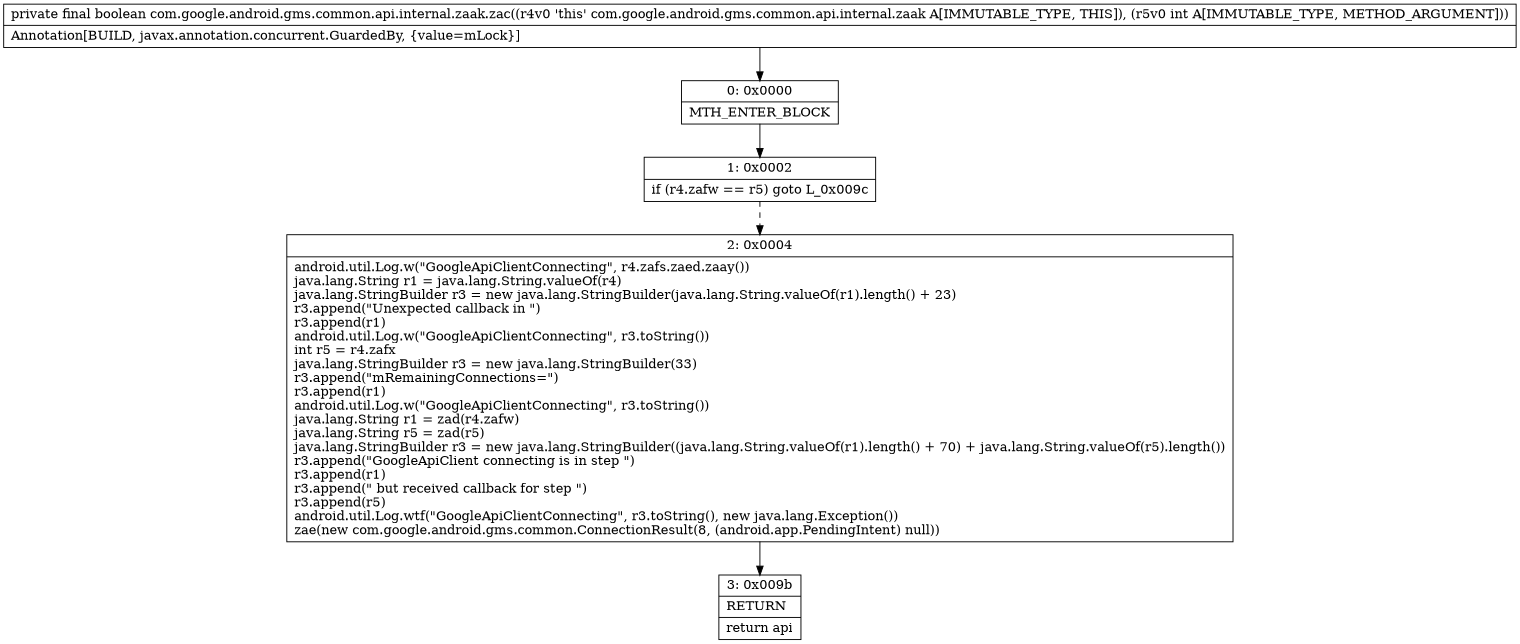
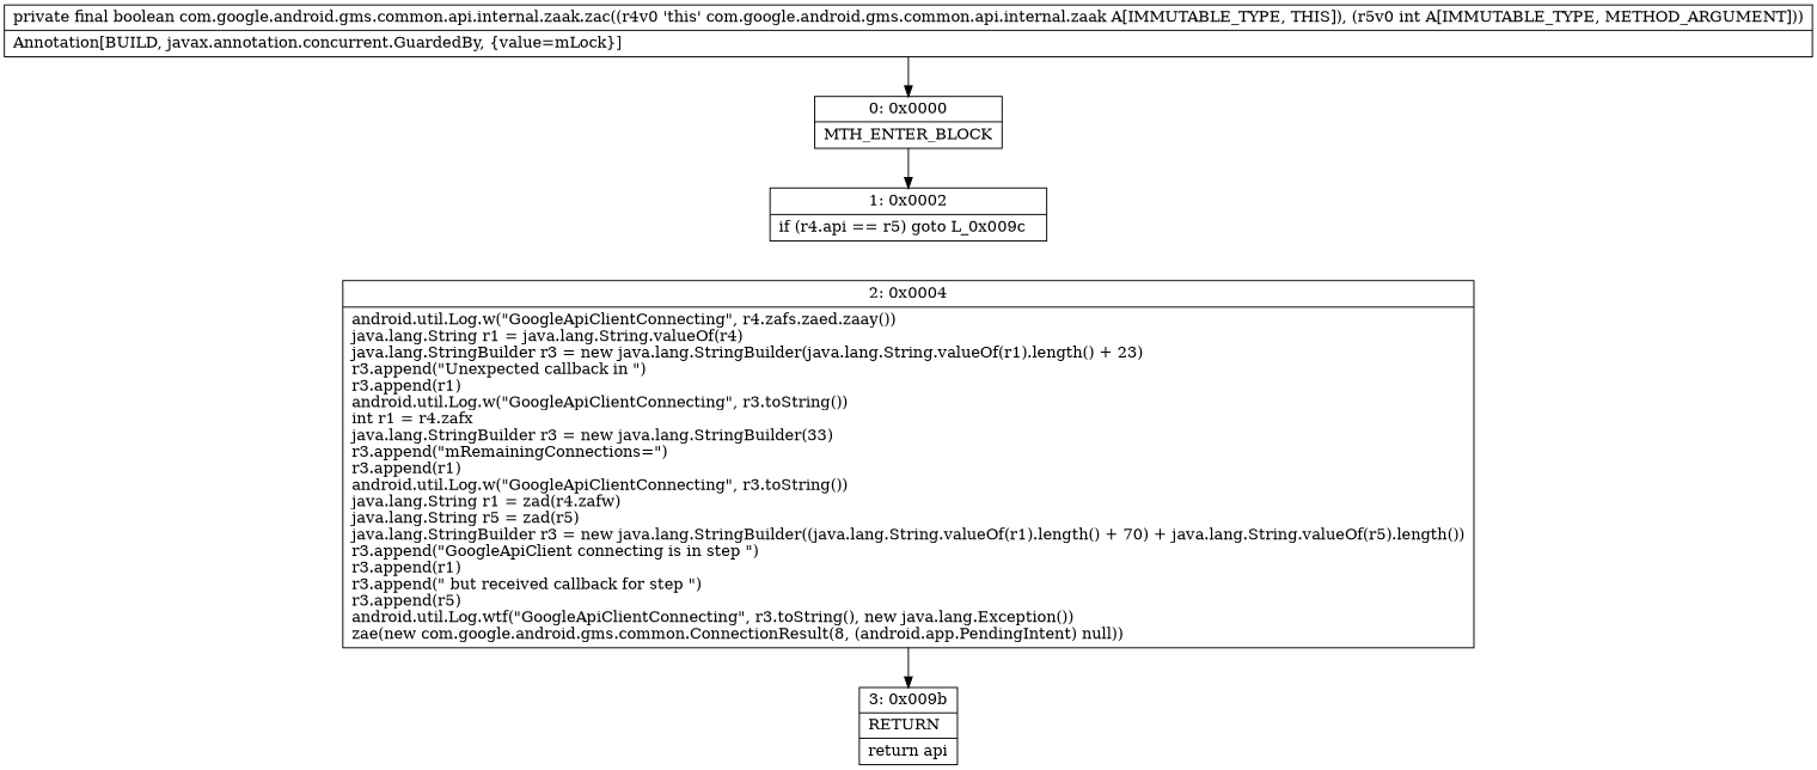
  digraph {
    node [shape=record]
    n1 [label="{0\:\ 0x0000|MTH_ENTER_BLOCK\l}"]
-   n2 [label="{1\:\ 0x0002|if (r4.zafw == r5) goto L_0x009c\l}"]
-   n3 [label="{2\:\ 0x0004|android.util.Log.w(\"GoogleApiClientConnecting\", r4.zafs.zaed.zaay())\ljava.lang.String r1 = java.lang.String.valueOf(r4)\ljava.lang.StringBuilder r3 = new java.lang.StringBuilder(java.lang.String.valueOf(r1).length() + 23)\lr3.append(\"Unexpected callback in \")\lr3.append(r1)\landroid.util.Log.w(\"GoogleApiClientConnecting\", r3.toString())\lint r5 = r4.zafx\ljava.lang.StringBuilder r3 = new java.lang.StringBuilder(33)\lr3.append(\"mRemainingConnections=\")\lr3.append(r1)\landroid.util.Log.w(\"GoogleApiClientConnecting\", r3.toString())\ljava.lang.String r1 = zad(r4.zafw)\ljava.lang.String r5 = zad(r5)\ljava.lang.StringBuilder r3 = new java.lang.StringBuilder((java.lang.String.valueOf(r1).length() + 70) + java.lang.String.valueOf(r5).length())\lr3.append(\"GoogleApiClient connecting is in step \")\lr3.append(r1)\lr3.append(\" but received callback for step \")\lr3.append(r5)\landroid.util.Log.wtf(\"GoogleApiClientConnecting\", r3.toString(), new java.lang.Exception())\lzae(new com.google.android.gms.common.ConnectionResult(8, (android.app.PendingIntent) null))\l}"]
+   n2 [label="{1\:\ 0x0002|if (r4.api == r5) goto L_0x009c\l}"]
+   n3 [label="{2\:\ 0x0004|android.util.Log.w(\"GoogleApiClientConnecting\", r4.zafs.zaed.zaay())\ljava.lang.String r1 = java.lang.String.valueOf(r4)\ljava.lang.StringBuilder r3 = new java.lang.StringBuilder(java.lang.String.valueOf(r1).length() + 23)\lr3.append(\"Unexpected callback in \")\lr3.append(r1)\landroid.util.Log.w(\"GoogleApiClientConnecting\", r3.toString())\lint r1 = r4.zafx\ljava.lang.StringBuilder r3 = new java.lang.StringBuilder(33)\lr3.append(\"mRemainingConnections=\")\lr3.append(r1)\landroid.util.Log.w(\"GoogleApiClientConnecting\", r3.toString())\ljava.lang.String r1 = zad(r4.zafw)\ljava.lang.String r5 = zad(r5)\ljava.lang.StringBuilder r3 = new java.lang.StringBuilder((java.lang.String.valueOf(r1).length() + 70) + java.lang.String.valueOf(r5).length())\lr3.append(\"GoogleApiClient connecting is in step \")\lr3.append(r1)\lr3.append(\" but received callback for step \")\lr3.append(r5)\landroid.util.Log.wtf(\"GoogleApiClientConnecting\", r3.toString(), new java.lang.Exception())\lzae(new com.google.android.gms.common.ConnectionResult(8, (android.app.PendingIntent) null))\l}"]
    n4 [label="{3\:\ 0x009b|RETURN\l|return api\l}"]
    n5 [label="{private final boolean com.google.android.gms.common.api.internal.zaak.zac((r4v0 'this' com.google.android.gms.common.api.internal.zaak A[IMMUTABLE_TYPE, THIS]), (r5v0 int A[IMMUTABLE_TYPE, METHOD_ARGUMENT]))  | Annotation[BUILD, javax.annotation.concurrent.GuardedBy, \{value=mLock\}]\l}"]
    n1 -> n2
-   n2 -> n3 [style=dashed]
    n3 -> n4
    n5 -> n1
  }
